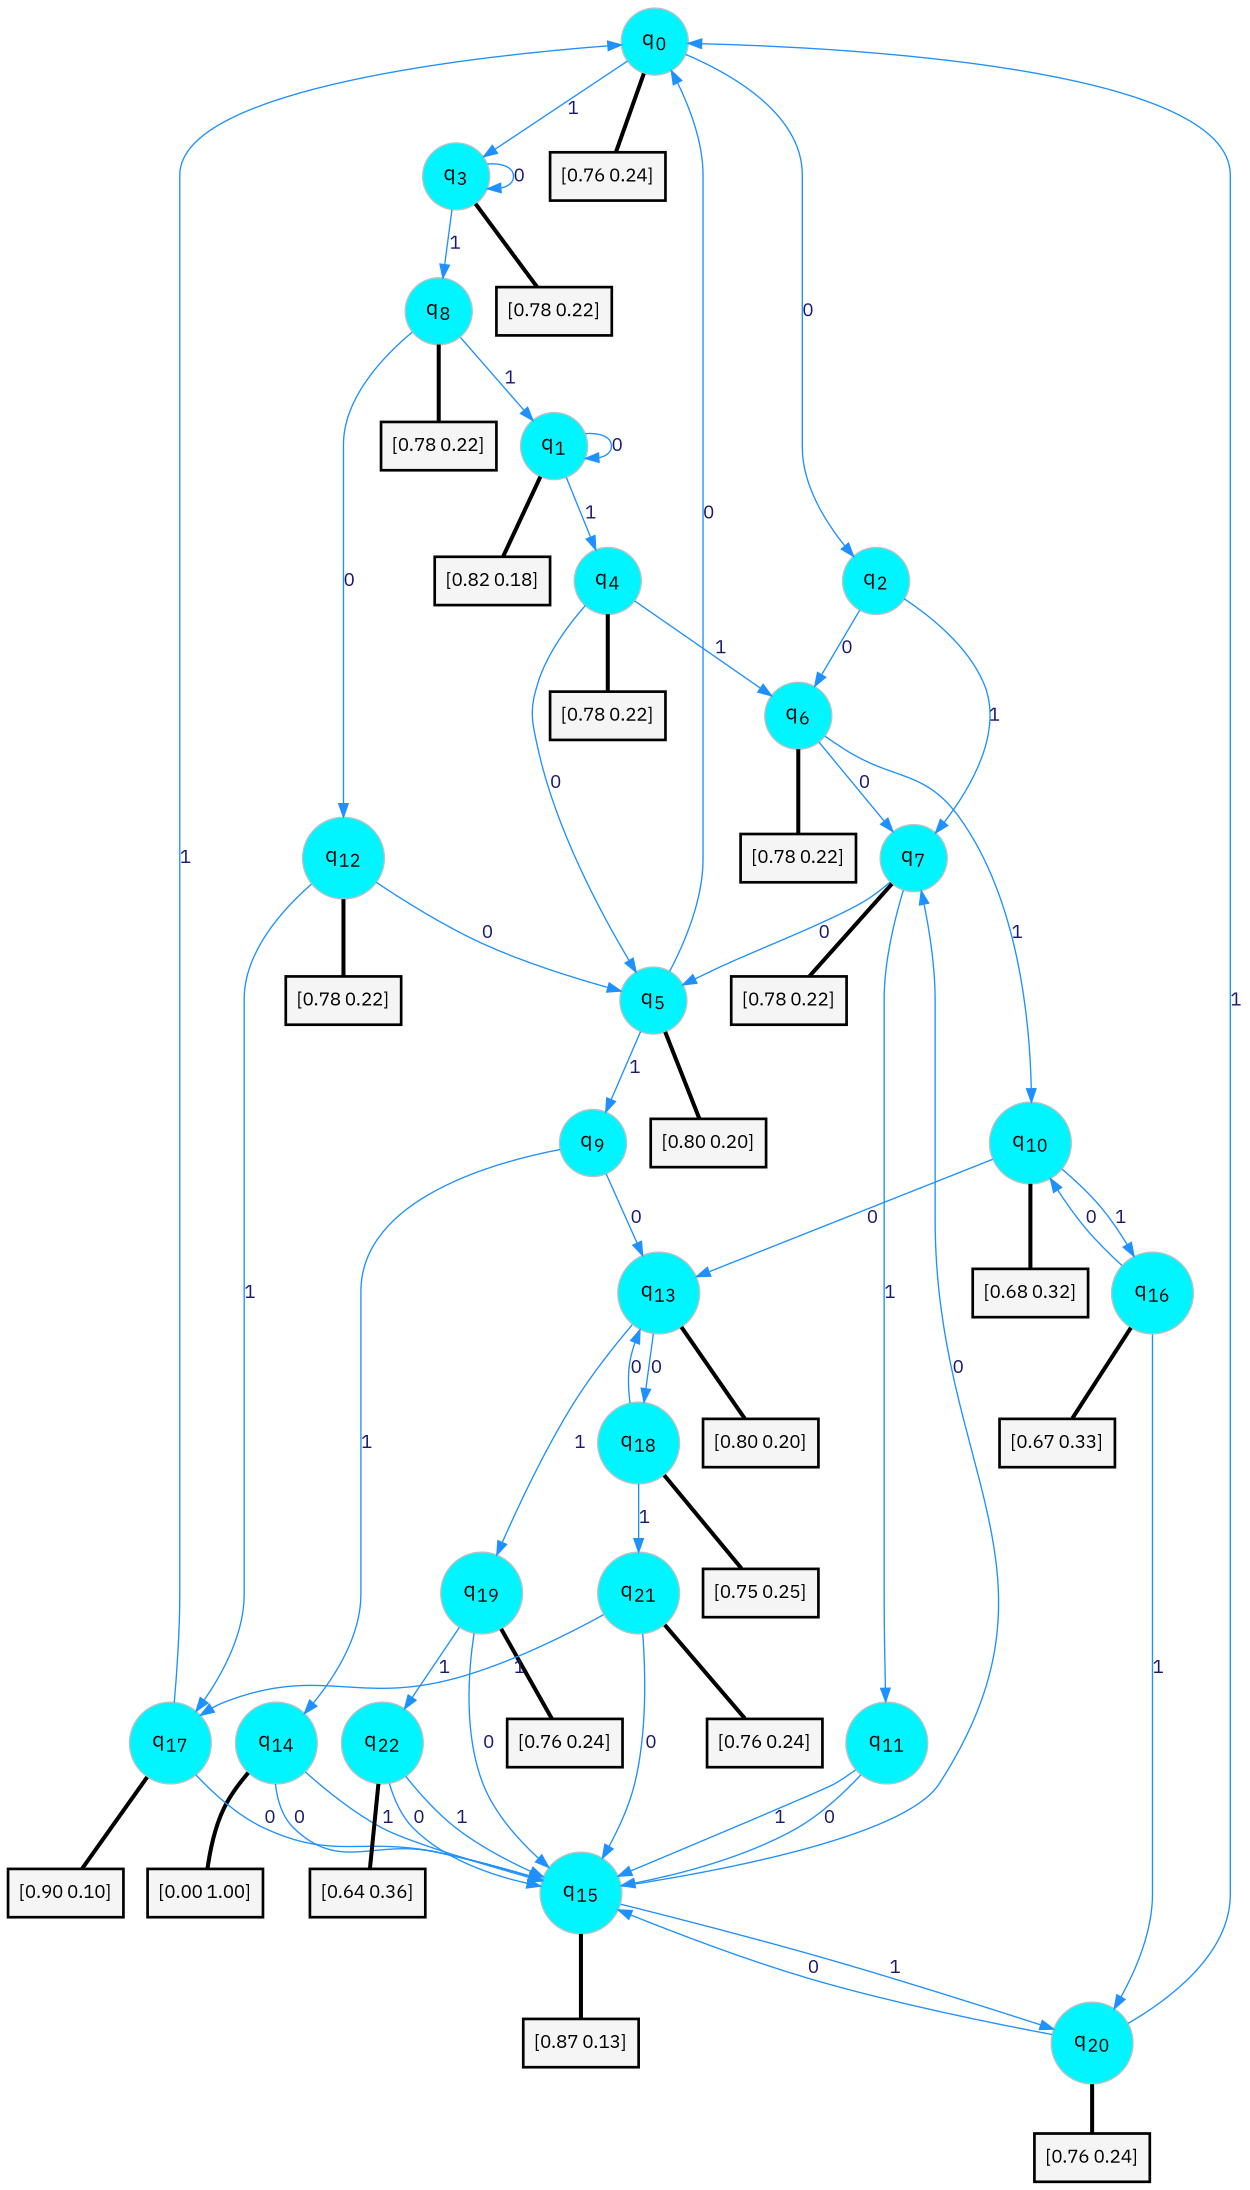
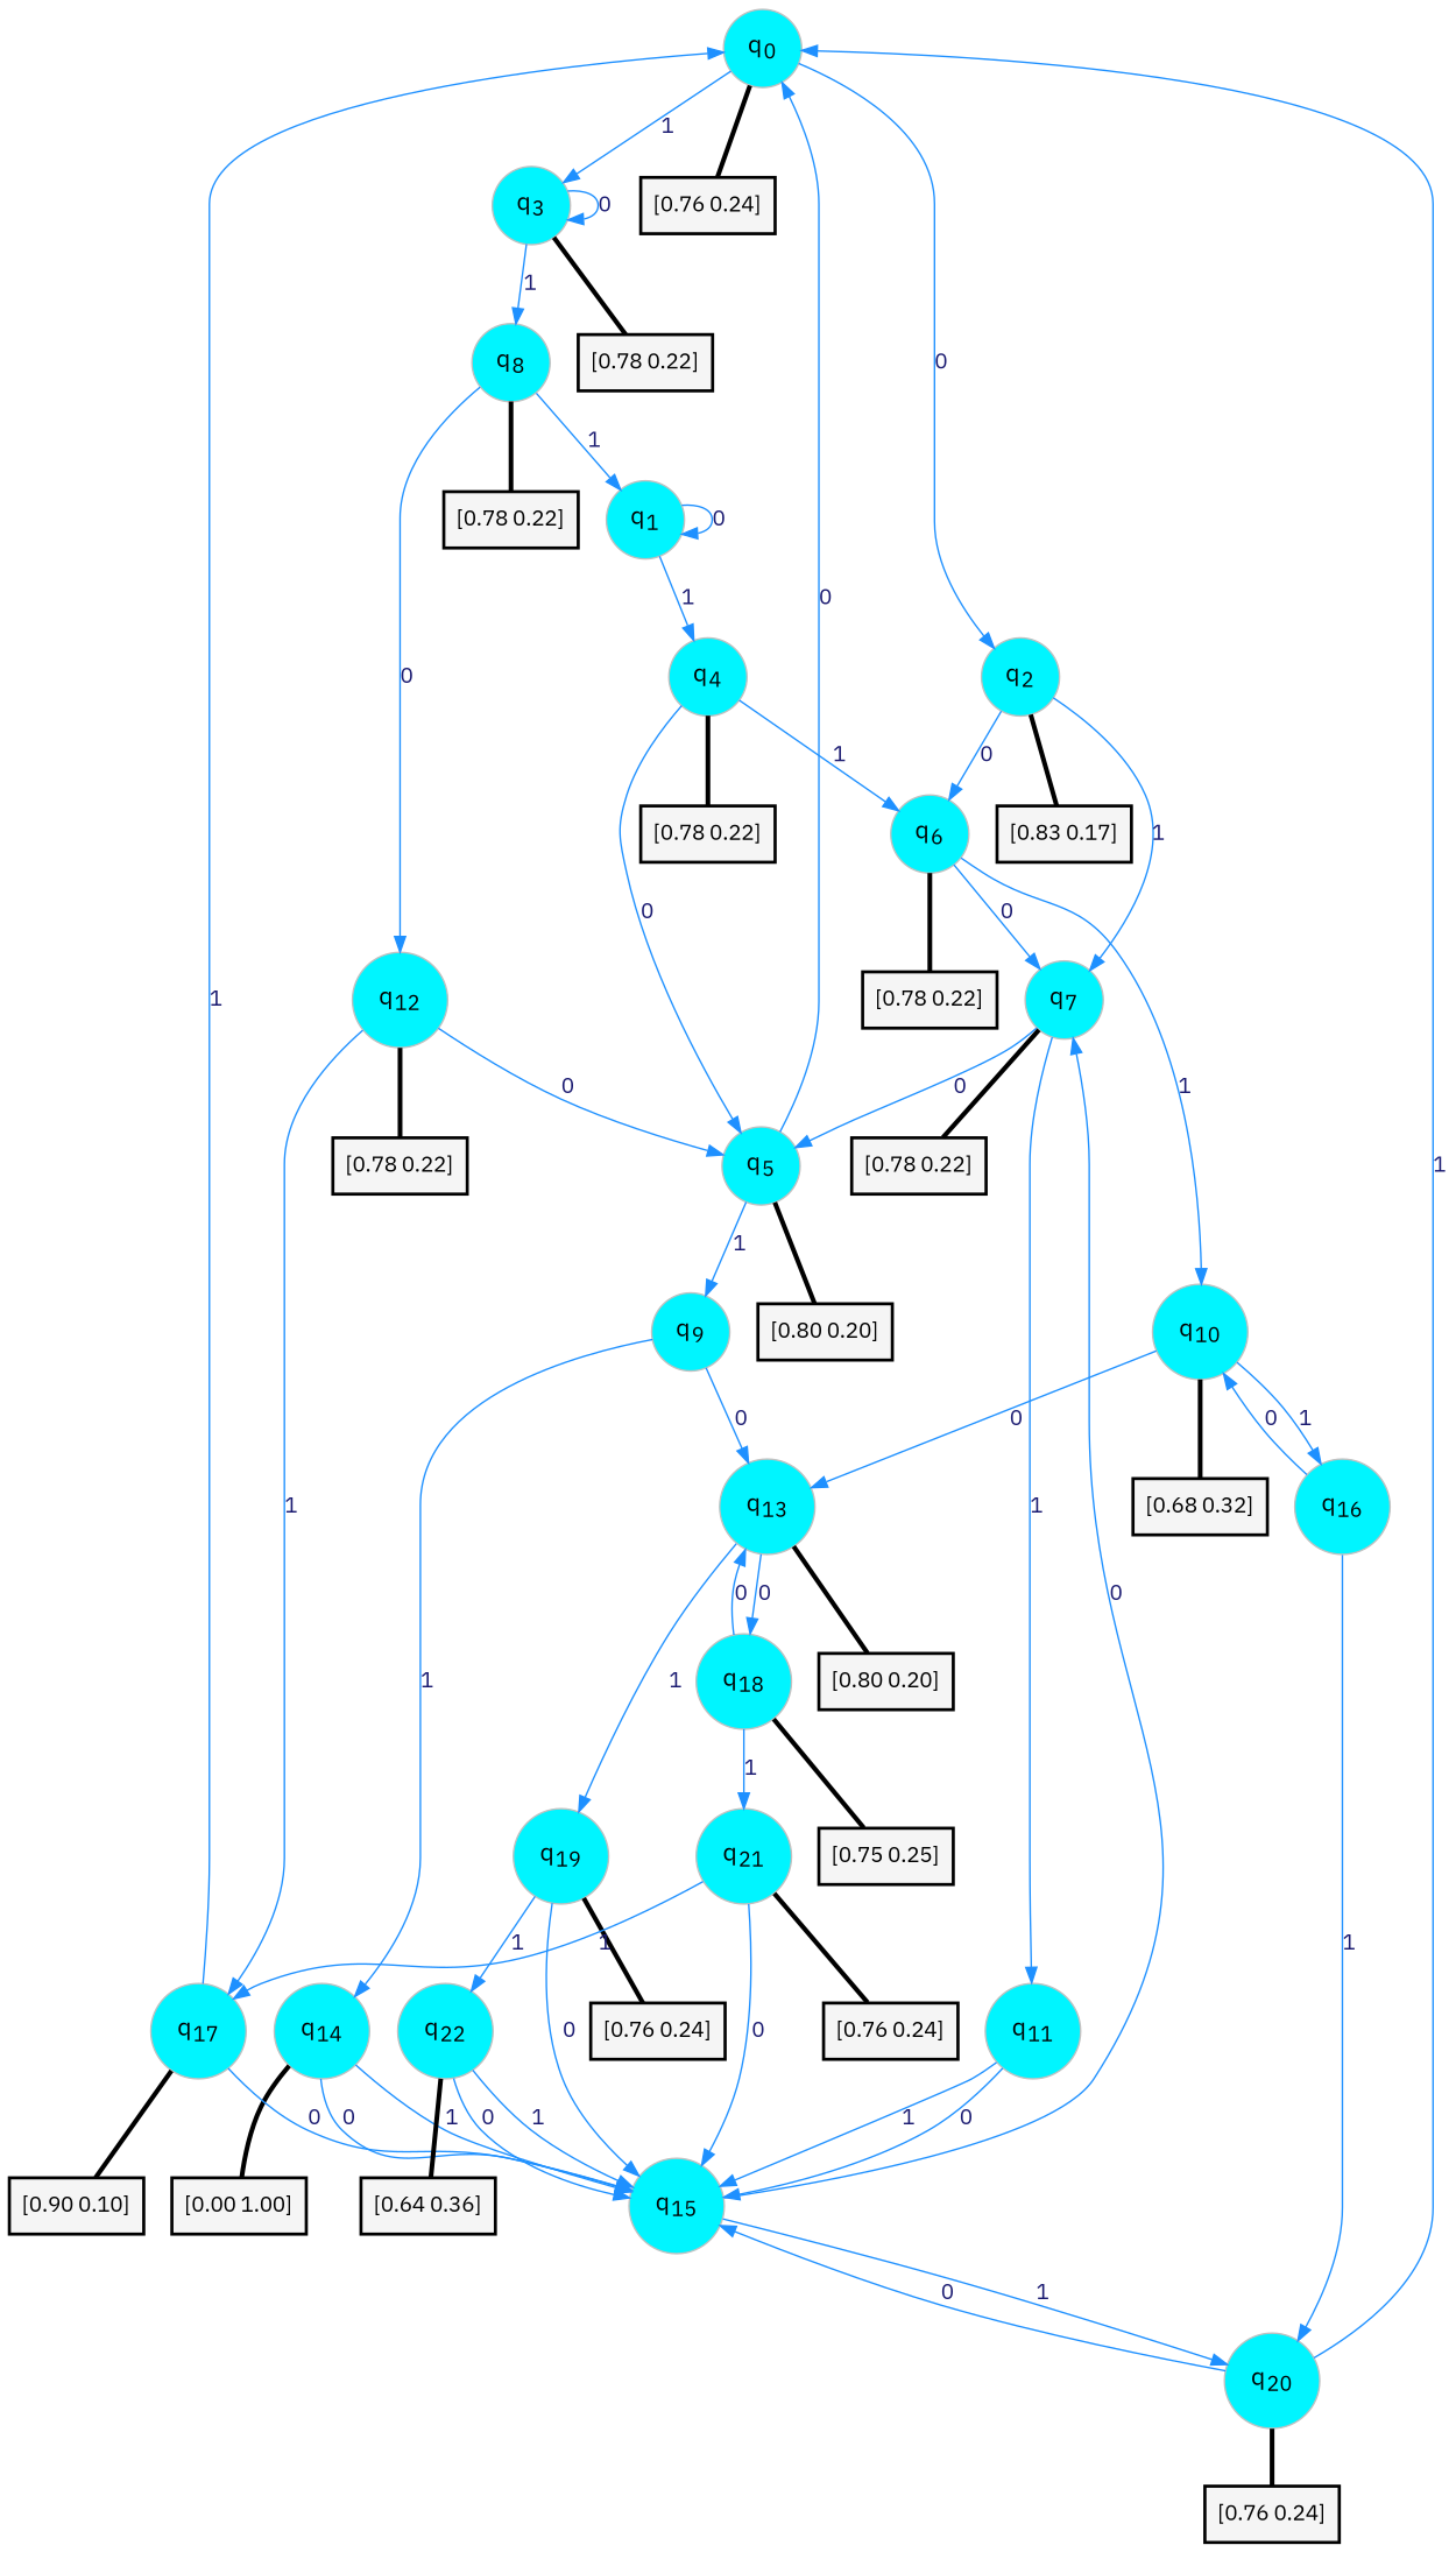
  digraph {
    fontname="IBM Plex Sans"
    rankdir=TD
    node [color=gray fillcolor=turquoise1 fontcolor=black fontname="IBM Plex Sans" fontsize=16 fontweight=bold shape=circle style=filled]
    edge [arrowsize=1 color=dodgerblue1 fontcolor=midnightblue fontname="IBM Plex Sans" fontweight=bold penwidth=1 style=solid weight=20]
    n1 [label=<q<SUB>0</SUB>>]
    n2 [label=<q<SUB>2</SUB>>]
    n3 [label=<q<SUB>3</SUB>>]
    n4 [color=black fillcolor=whitesmoke fontsize=14 label="[0.76 0.24]" penwidth=2 shape=box]
    n5 [label=<q<SUB>6</SUB>>]
    n6 [label=<q<SUB>7</SUB>>]
+   n7 [color=black fillcolor=whitesmoke fontsize=14 label="[0.83 0.17]" penwidth=2 shape=box]
    n8 [label=<q<SUB>8</SUB>>]
    n9 [color=black fillcolor=whitesmoke fontsize=14 label="[0.78 0.22]" penwidth=2 shape=box]
    n10 [label=<q<SUB>1</SUB>>]
    n11 [label=<q<SUB>4</SUB>>]
-   n12 [color=black fillcolor=whitesmoke fontsize=14 label="[0.82 0.18]" penwidth=2 shape=box]
    n13 [label=<q<SUB>5</SUB>>]
    n14 [color=black fillcolor=whitesmoke fontsize=14 label="[0.78 0.22]" penwidth=2 shape=box]
    n15 [label=<q<SUB>10</SUB>>]
    n16 [color=black fillcolor=whitesmoke fontsize=14 label="[0.78 0.22]" penwidth=2 shape=box]
    n17 [label=<q<SUB>11</SUB>>]
    n18 [color=black fillcolor=whitesmoke fontsize=14 label="[0.78 0.22]" penwidth=2 shape=box]
    n19 [label=<q<SUB>12</SUB>>]
    n20 [color=black fillcolor=whitesmoke fontsize=14 label="[0.78 0.22]" penwidth=2 shape=box]
    n21 [label=<q<SUB>9</SUB>>]
    n22 [color=black fillcolor=whitesmoke fontsize=14 label="[0.80 0.20]" penwidth=2 shape=box]
    n23 [label=<q<SUB>13</SUB>>]
    n24 [label=<q<SUB>14</SUB>>]
    n25 [label=<q<SUB>16</SUB>>]
    n26 [color=black fillcolor=whitesmoke fontsize=14 label="[0.68 0.32]" penwidth=2 shape=box]
    n27 [label=<q<SUB>15</SUB>>]
    n28 [label=<q<SUB>17</SUB>>]
    n29 [color=black fillcolor=whitesmoke fontsize=14 label="[0.78 0.22]" penwidth=2 shape=box]
    n30 [label=<q<SUB>18</SUB>>]
    n31 [label=<q<SUB>19</SUB>>]
    n32 [color=black fillcolor=whitesmoke fontsize=14 label="[0.80 0.20]" penwidth=2 shape=box]
    n33 [color=black fillcolor=whitesmoke fontsize=14 label="[0.00 1.00]" penwidth=2 shape=box]
    n34 [label=<q<SUB>20</SUB>>]
-   n35 [color=black fillcolor=whitesmoke fontsize=14 label="[0.67 0.33]" penwidth=2 shape=box]
-   n36 [color=black fillcolor=whitesmoke fontsize=14 label="[0.87 0.13]" penwidth=2 shape=box]
    n37 [color=black fillcolor=whitesmoke fontsize=14 label="[0.90 0.10]" penwidth=2 shape=box]
    n38 [label=<q<SUB>21</SUB>>]
    n39 [color=black fillcolor=whitesmoke fontsize=14 label="[0.75 0.25]" penwidth=2 shape=box]
    n40 [label=<q<SUB>22</SUB>>]
    n41 [color=black fillcolor=whitesmoke fontsize=14 label="[0.76 0.24]" penwidth=2 shape=box]
    n42 [color=black fillcolor=whitesmoke fontsize=14 label="[0.76 0.24]" penwidth=2 shape=box]
    n43 [color=black fillcolor=whitesmoke fontsize=14 label="[0.76 0.24]" penwidth=2 shape=box]
    n44 [color=black fillcolor=whitesmoke fontsize=14 label="[0.64 0.36]" penwidth=2 shape=box]
    n1 -> n2 [label=0]
    n1 -> n3 [label=1]
    n1 -> n4 [arrowhead=none color=black penwidth=3]
    n2 -> n5 [label=0]
    n2 -> n6 [label=1]
+   n2 -> n7 [arrowhead=none color=black penwidth=3]
    n3 -> n3 [label=0]
    n3 -> n8 [label=1]
    n3 -> n9 [arrowhead=none color=black penwidth=3]
    n5 -> n6 [label=0]
    n5 -> n15 [label=1]
    n5 -> n16 [arrowhead=none color=black penwidth=3]
    n6 -> n13 [label=0]
    n6 -> n17 [label=1]
    n6 -> n18 [arrowhead=none color=black penwidth=3]
    n8 -> n10 [label=1]
    n8 -> n19 [label=0]
    n8 -> n20 [arrowhead=none color=black penwidth=3]
    n10 -> n10 [label=0]
    n10 -> n11 [label=1]
-   n10 -> n12 [arrowhead=none color=black penwidth=3]
    n11 -> n5 [label=1]
    n11 -> n13 [label=0]
    n11 -> n14 [arrowhead=none color=black penwidth=3]
    n13 -> n1 [label=0]
    n13 -> n21 [label=1]
    n13 -> n22 [arrowhead=none color=black penwidth=3]
    n15 -> n23 [label=0]
    n15 -> n25 [label=1]
    n15 -> n26 [arrowhead=none color=black penwidth=3]
    n17 -> n27 [label=0]
    n17 -> n27 [label=1]
    n19 -> n13 [label=0]
    n19 -> n28 [label=1]
    n19 -> n29 [arrowhead=none color=black penwidth=3]
    n21 -> n23 [label=0]
    n21 -> n24 [label=1]
    n23 -> n30 [label=0]
    n23 -> n31 [label=1]
    n23 -> n32 [arrowhead=none color=black penwidth=3]
    n24 -> n27 [label=0]
    n24 -> n27 [label=1]
    n24 -> n33 [arrowhead=none color=black penwidth=3]
    n25 -> n15 [label=0]
    n25 -> n34 [label=1]
-   n25 -> n35 [arrowhead=none color=black penwidth=3]
    n27 -> n6 [label=0]
    n27 -> n34 [label=1]
-   n27 -> n36 [arrowhead=none color=black penwidth=3]
    n28 -> n1 [label=1]
    n28 -> n27 [label=0]
    n28 -> n37 [arrowhead=none color=black penwidth=3]
    n30 -> n23 [label=0]
    n30 -> n38 [label=1]
    n30 -> n39 [arrowhead=none color=black penwidth=3]
    n31 -> n27 [label=0]
    n31 -> n40 [label=1]
    n31 -> n41 [arrowhead=none color=black penwidth=3]
    n34 -> n1 [label=1]
    n34 -> n27 [label=0]
    n34 -> n42 [arrowhead=none color=black penwidth=3]
    n38 -> n27 [label=0]
    n38 -> n28 [label=1]
    n38 -> n43 [arrowhead=none color=black penwidth=3]
    n40 -> n27 [label=0]
    n40 -> n27 [label=1]
    n40 -> n44 [arrowhead=none color=black penwidth=3]
  }
